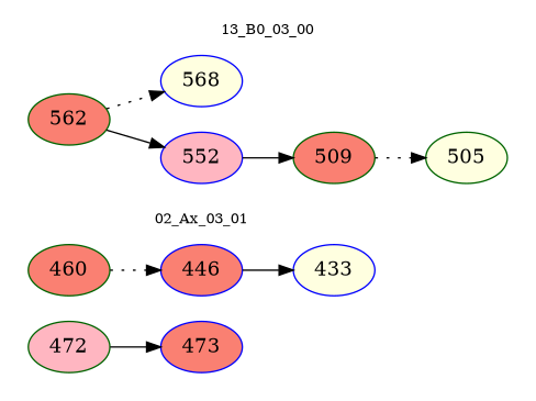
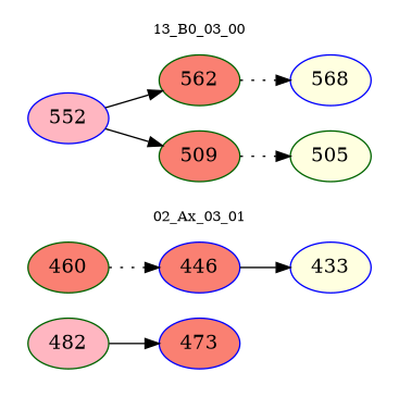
  digraph {
    rankdir=LR
    node [color=darkgreen fillcolor=salmon style=filled]
    edge [color=black style=solid]
    n1 [label=460]
    n2 [color=blue label=446]
-   n3 [fillcolor=lightpink label=472]
+   n3 [fillcolor=lightpink label=482]
    n4 [color=blue fillcolor=lightyellow label=433]
    n5 [color=blue label=473]
    n6 [color=blue fillcolor=lightpink label=552]
    n7 [label=509]
    n8 [label=562]
    n9 [fillcolor=lightyellow label=505]
    n10 [color=blue fillcolor=lightyellow label=568]
    subgraph cluster_1 {
      color=white
      fontsize=10
      label="02_Ax_03_01"
      n1
      n2
      n3
      n4
      n5
    }
    subgraph cluster_2 {
      color=white
      fontsize=10
      label="13_B0_03_00"
      n6
      n7
      n8
      n9
      n10
    }
    n1 -> n2 [style=dotted]
    n2 -> n4
    n3 -> n5
    n6 -> n7
-   n8 -> n6
+   n6 -> n8
    n7 -> n9 [style=dotted]
    n8 -> n10 [style=dotted]
  }
